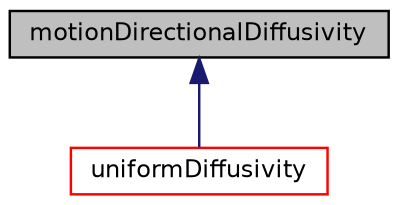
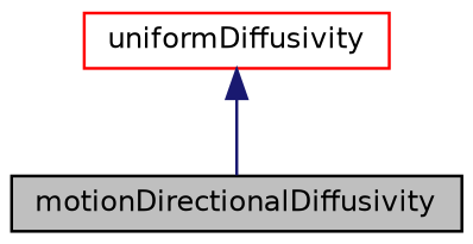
  digraph {
    node [fontname=Helvetica fontsize=10 shape=record]
    n1 [color=black fillcolor=grey75 fontcolor=black height=0.2 label=motionDirectionalDiffusivity style=filled width=0.4]
    n2 [color=red height=0.2 label=uniformDiffusivity width=0.4]
-   n1 -> n2 [color=midnightblue dir=back fontname=Helvetica fontsize=10 labelfontname=Helvetica labelfontsize=10 style=solid]
+   n2 -> n1 [color=midnightblue dir=back fontname=Helvetica fontsize=10 labelfontname=Helvetica labelfontsize=10 style=solid]
  }
